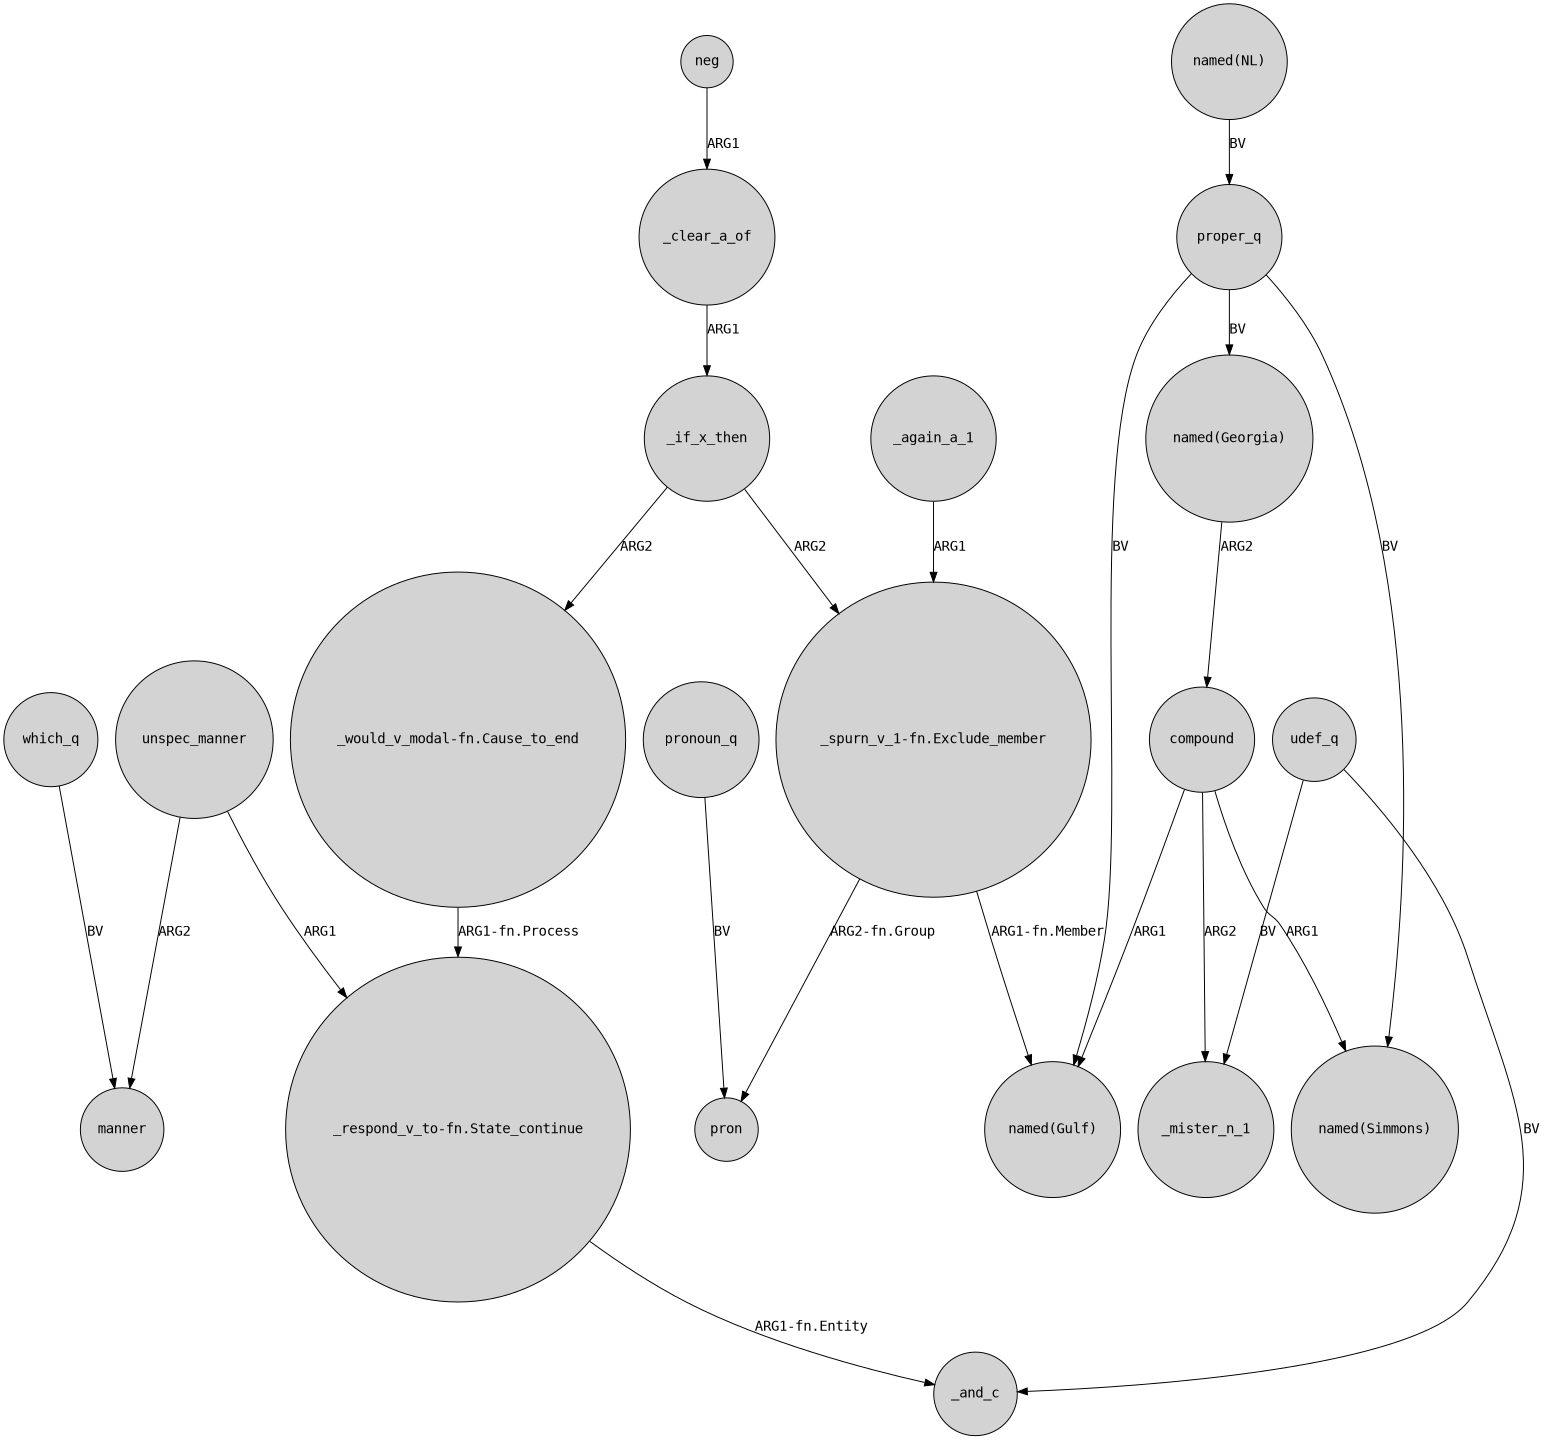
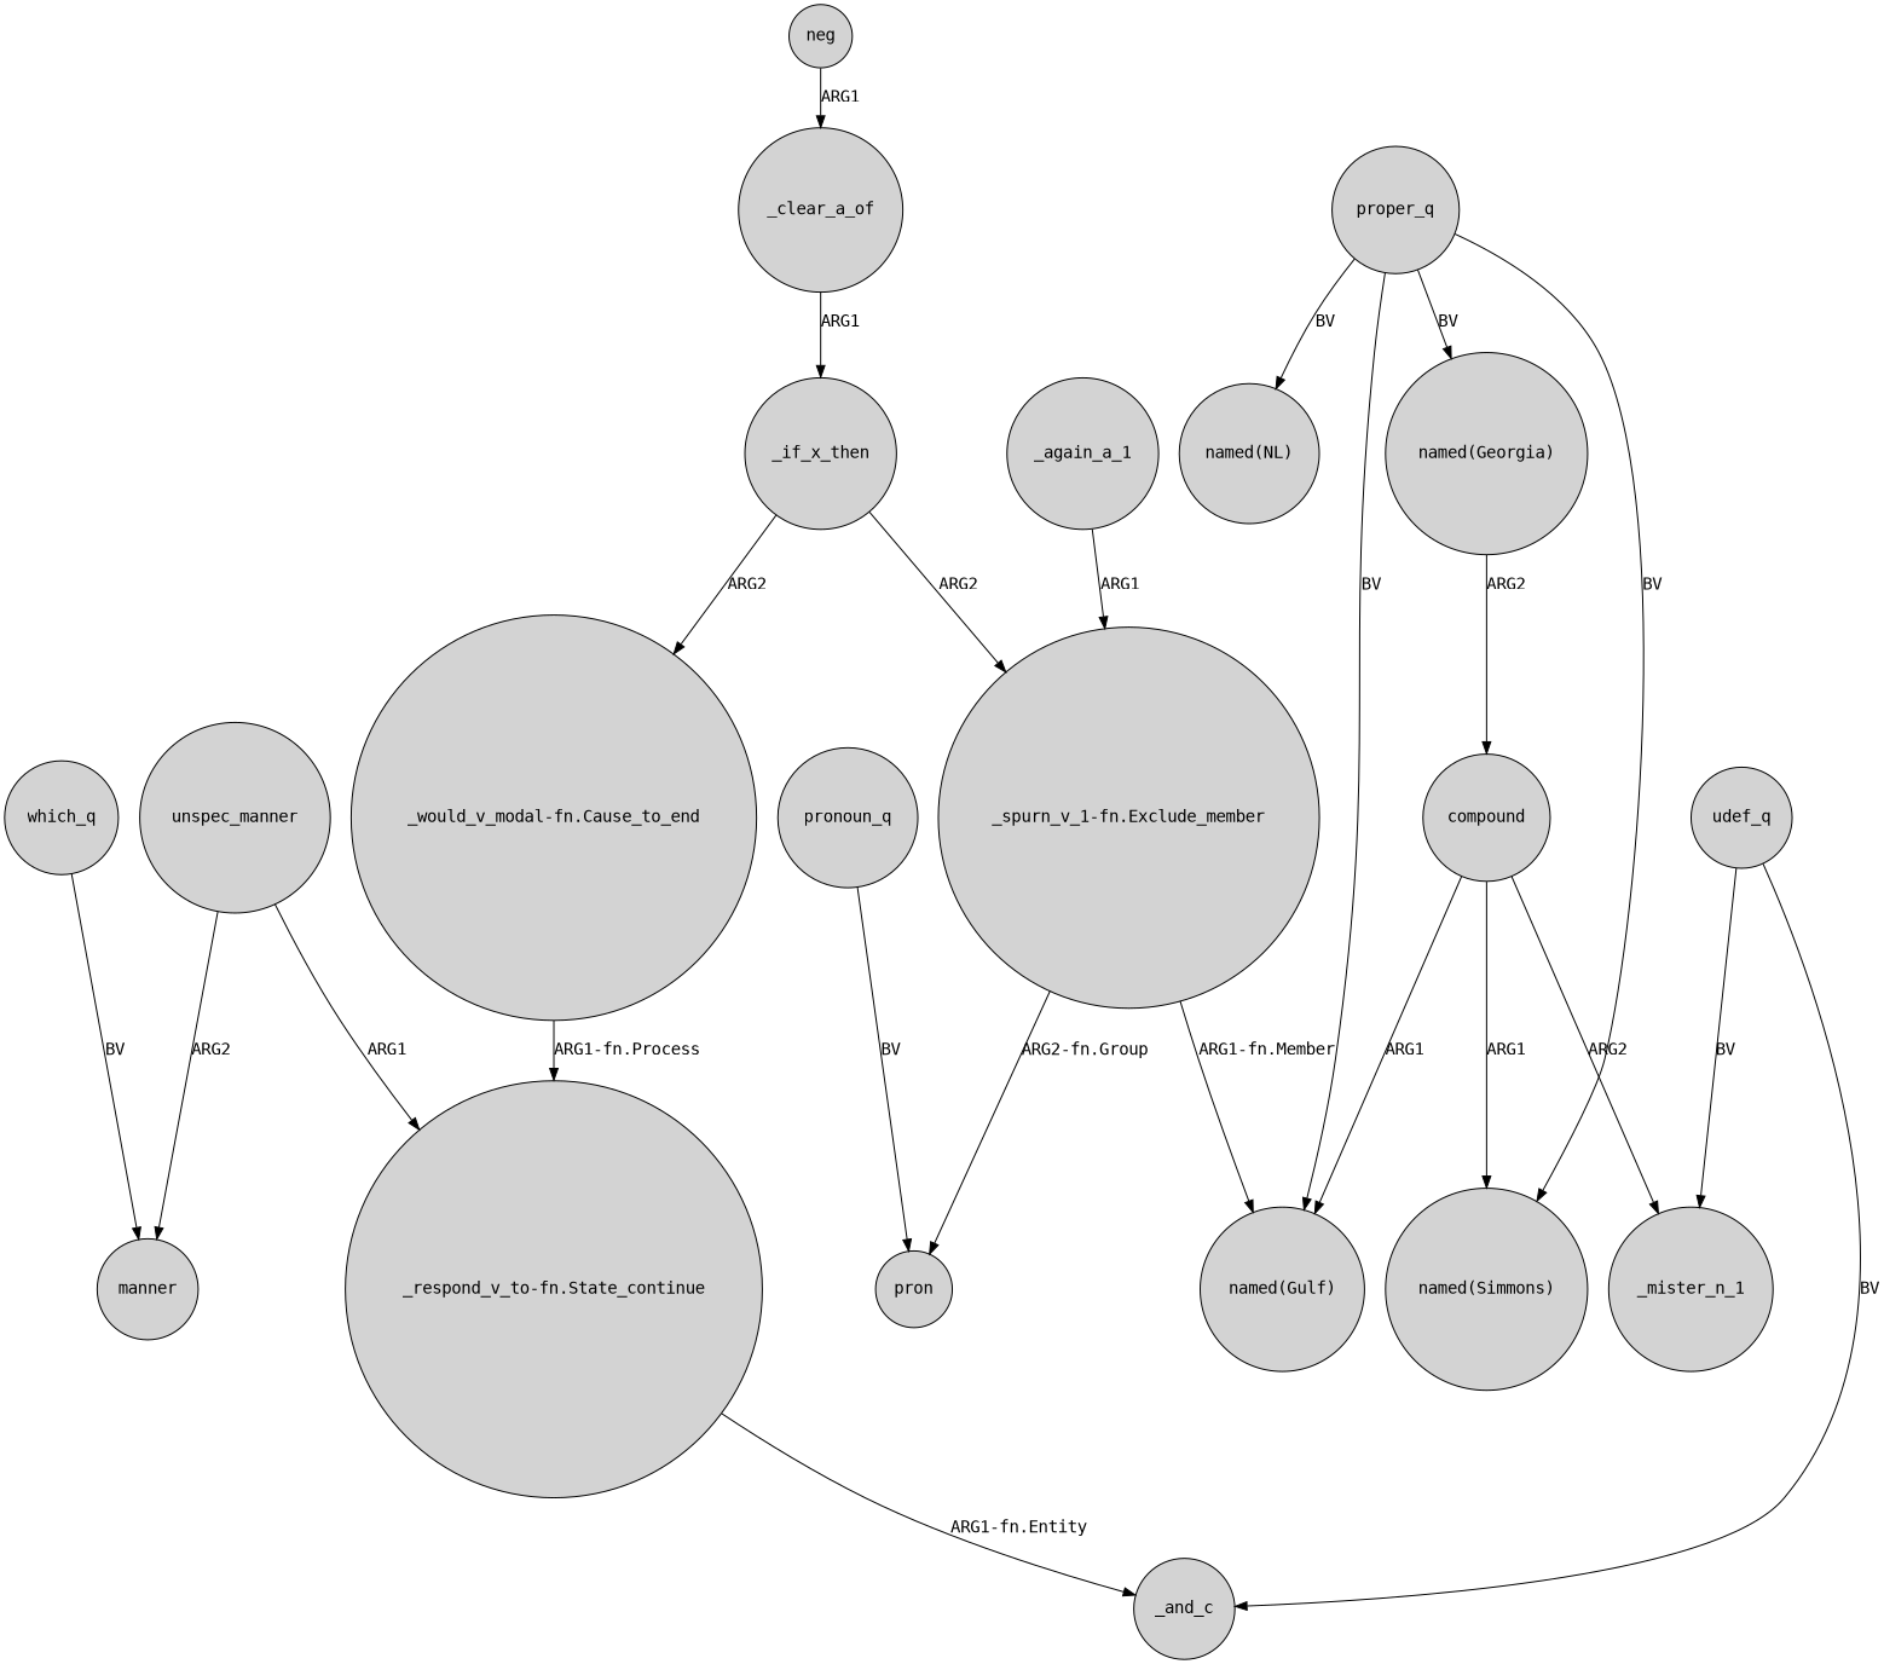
  digraph {
    fontname="DejaVu Sans Mono"
    node [fontname="DejaVu Sans Mono" shape=circle style=filled]
    edge [fontname="DejaVu Sans Mono"]
    which_q
    manner
    "_would_v_modal-fn.Cause_to_end"
    "_respond_v_to-fn.State_continue"
    _and_c
    "_spurn_v_1-fn.Exclude_member"
    "named(Gulf)"
    pron
    neg
    _clear_a_of
    _if_x_then
    compound
    "named(Simmons)"
    _mister_n_1
    "named(Georgia)"
    _again_a_1
    udef_q
    unspec_manner
    proper_q
    "named(NL)"
    pronoun_q
    which_q -> manner [label=BV]
    "_would_v_modal-fn.Cause_to_end" -> "_respond_v_to-fn.State_continue" [label="ARG1-fn.Process"]
    "_respond_v_to-fn.State_continue" -> _and_c [label="ARG1-fn.Entity"]
    "_spurn_v_1-fn.Exclude_member" -> "named(Gulf)" [label="ARG1-fn.Member"]
    "_spurn_v_1-fn.Exclude_member" -> pron [label="ARG2-fn.Group"]
    neg -> _clear_a_of [label=ARG1]
    _clear_a_of -> _if_x_then [label=ARG1]
    _if_x_then -> "_would_v_modal-fn.Cause_to_end" [label=ARG2]
    _if_x_then -> "_spurn_v_1-fn.Exclude_member" [label=ARG2]
    compound -> "named(Gulf)" [label=ARG1]
    compound -> "named(Simmons)" [label=ARG1]
    compound -> _mister_n_1 [label=ARG2]
    "named(Georgia)" -> compound [label=ARG2]
    _again_a_1 -> "_spurn_v_1-fn.Exclude_member" [label=ARG1]
    udef_q -> _and_c [label=BV]
    udef_q -> _mister_n_1 [label=BV]
    unspec_manner -> manner [label=ARG2]
    unspec_manner -> "_respond_v_to-fn.State_continue" [label=ARG1]
    proper_q -> "named(Gulf)" [label=BV]
    proper_q -> "named(Simmons)" [label=BV]
    proper_q -> "named(Georgia)" [label=BV]
-   "named(NL)" -> proper_q [label=BV]
+   proper_q -> "named(NL)" [label=BV]
    pronoun_q -> pron [label=BV]
  }
